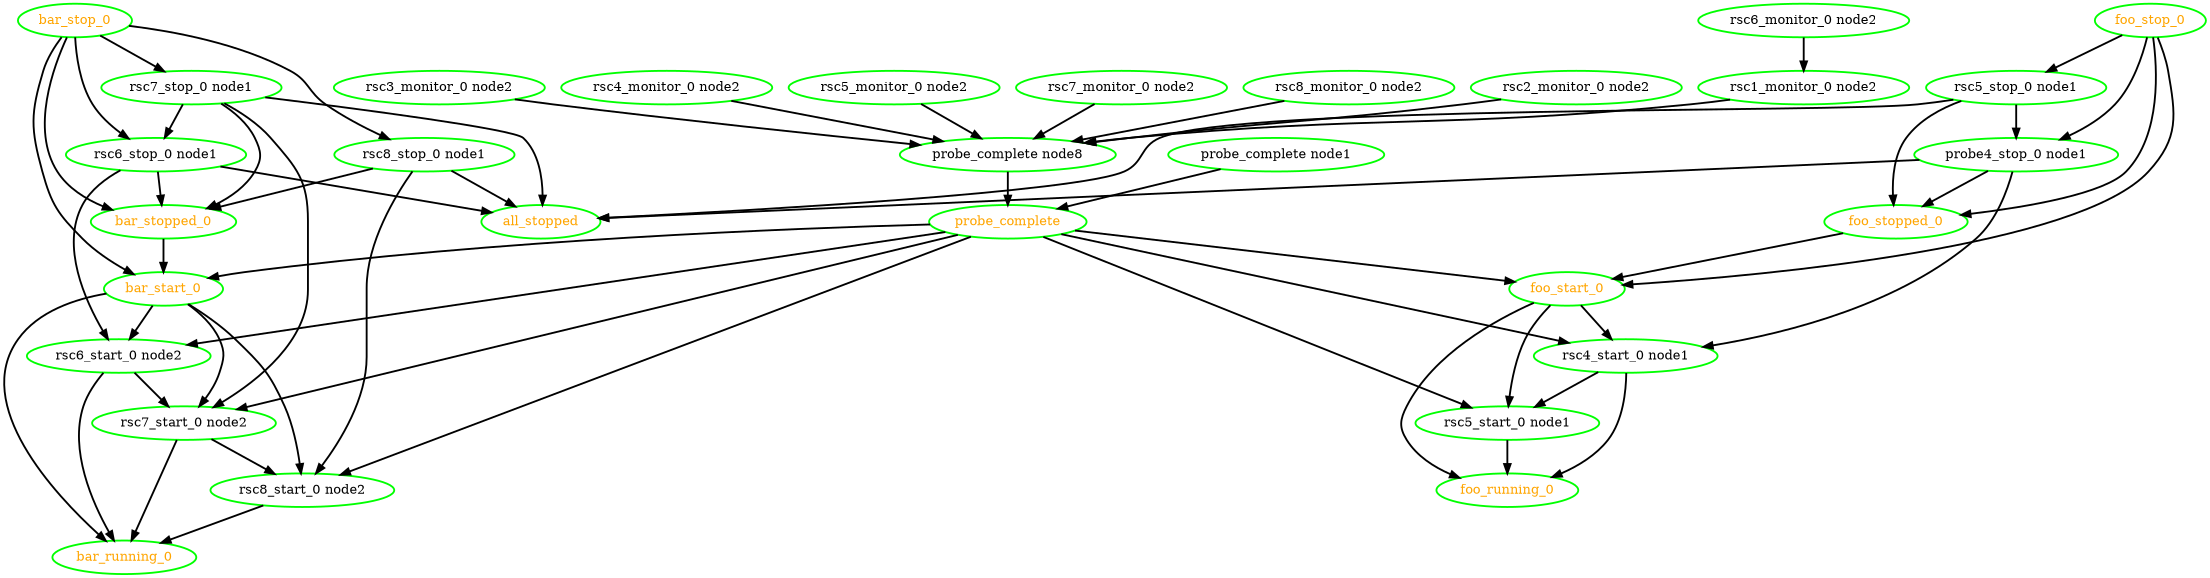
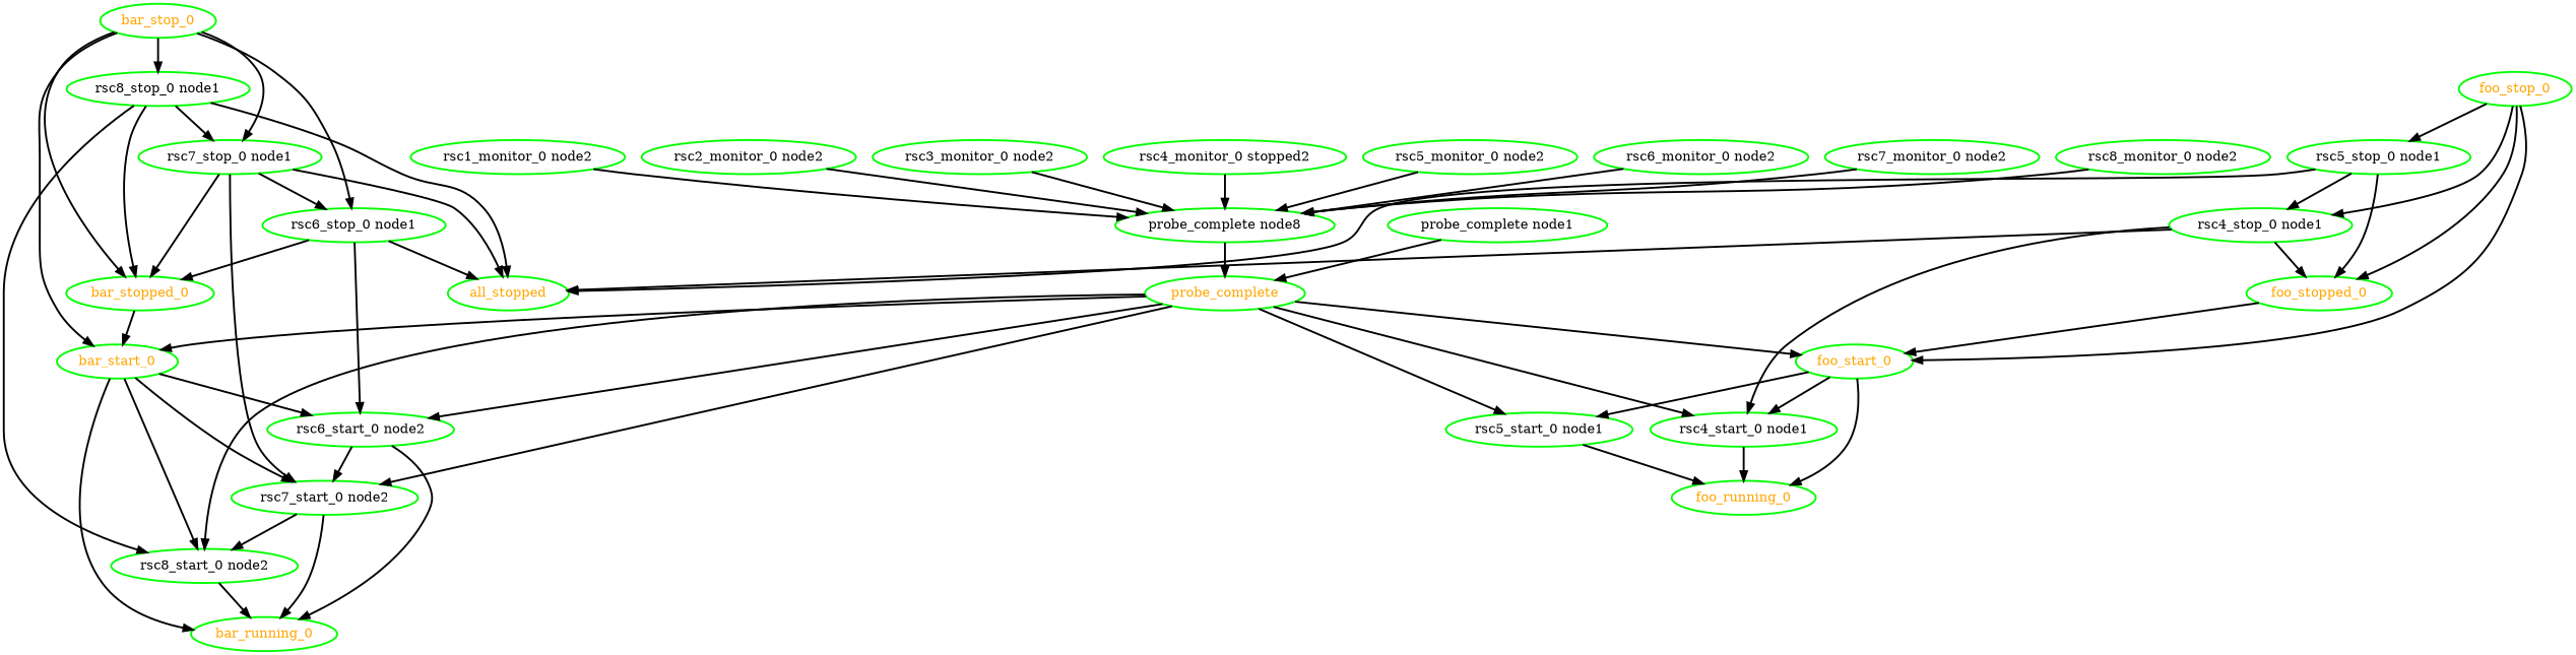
  digraph {
    node [color=green fontcolor=black style=bold]
    edge [style=bold]
    all_stopped [fontcolor=orange]
    bar_running_0 [fontcolor=orange]
    bar_start_0 [fontcolor=orange]
    "rsc6_start_0 node2"
    "rsc7_start_0 node2"
    "rsc8_start_0 node2"
    bar_stop_0 [fontcolor=orange]
    bar_stopped_0 [fontcolor=orange]
    "rsc6_stop_0 node1"
    "rsc7_stop_0 node1"
    "rsc8_stop_0 node1"
    foo_running_0 [fontcolor=orange]
    foo_start_0 [fontcolor=orange]
    "rsc4_start_0 node1"
    "rsc5_start_0 node1"
    foo_stop_0 [fontcolor=orange]
    foo_stopped_0 [fontcolor=orange]
-   "rsc4_stop_0 node1" [label="probe4_stop_0 node1"]
+   "rsc4_stop_0 node1"
    "rsc5_stop_0 node1"
    probe_complete [fontcolor=orange]
    "probe_complete node1"
    n22 [label="probe_complete node8"]
    "rsc1_monitor_0 node2"
    "rsc2_monitor_0 node2"
    "rsc3_monitor_0 node2"
-   "rsc4_monitor_0 node2"
+   "rsc4_monitor_0 node2" [label="rsc4_monitor_0 stopped2"]
    "rsc5_monitor_0 node2"
    "rsc6_monitor_0 node2"
    "rsc7_monitor_0 node2"
    "rsc8_monitor_0 node2"
    bar_start_0 -> bar_running_0
    bar_start_0 -> "rsc6_start_0 node2"
    bar_start_0 -> "rsc7_start_0 node2"
    bar_start_0 -> "rsc8_start_0 node2"
    "rsc6_start_0 node2" -> bar_running_0
    "rsc6_start_0 node2" -> "rsc7_start_0 node2"
    "rsc7_start_0 node2" -> bar_running_0
    "rsc7_start_0 node2" -> "rsc8_start_0 node2"
    "rsc8_start_0 node2" -> bar_running_0
    bar_stop_0 -> bar_start_0
    bar_stop_0 -> bar_stopped_0
    bar_stop_0 -> "rsc6_stop_0 node1"
    bar_stop_0 -> "rsc7_stop_0 node1"
    bar_stop_0 -> "rsc8_stop_0 node1"
    bar_stopped_0 -> bar_start_0
    "rsc6_stop_0 node1" -> all_stopped
    "rsc6_stop_0 node1" -> "rsc6_start_0 node2"
    "rsc6_stop_0 node1" -> bar_stopped_0
    "rsc7_stop_0 node1" -> all_stopped
    "rsc7_stop_0 node1" -> "rsc7_start_0 node2"
    "rsc7_stop_0 node1" -> bar_stopped_0
    "rsc7_stop_0 node1" -> "rsc6_stop_0 node1"
    "rsc8_stop_0 node1" -> all_stopped
    "rsc8_stop_0 node1" -> "rsc8_start_0 node2"
    "rsc8_stop_0 node1" -> bar_stopped_0
+   "rsc8_stop_0 node1" -> "rsc7_stop_0 node1"
    foo_start_0 -> foo_running_0
    foo_start_0 -> "rsc4_start_0 node1"
    foo_start_0 -> "rsc5_start_0 node1"
    "rsc4_start_0 node1" -> foo_running_0
-   "rsc4_start_0 node1" -> "rsc5_start_0 node1"
    "rsc5_start_0 node1" -> foo_running_0
    foo_stop_0 -> foo_start_0
    foo_stop_0 -> foo_stopped_0
    foo_stop_0 -> "rsc4_stop_0 node1"
    foo_stop_0 -> "rsc5_stop_0 node1"
    foo_stopped_0 -> foo_start_0
    "rsc4_stop_0 node1" -> all_stopped
    "rsc4_stop_0 node1" -> "rsc4_start_0 node1"
    "rsc4_stop_0 node1" -> foo_stopped_0
    "rsc5_stop_0 node1" -> all_stopped
    "rsc5_stop_0 node1" -> foo_stopped_0
    "rsc5_stop_0 node1" -> "rsc4_stop_0 node1"
    probe_complete -> bar_start_0
    probe_complete -> "rsc6_start_0 node2"
    probe_complete -> "rsc7_start_0 node2"
    probe_complete -> "rsc8_start_0 node2"
    probe_complete -> foo_start_0
    probe_complete -> "rsc4_start_0 node1"
    probe_complete -> "rsc5_start_0 node1"
    "probe_complete node1" -> probe_complete
    n22 -> probe_complete
    "rsc1_monitor_0 node2" -> n22
    "rsc2_monitor_0 node2" -> n22
    "rsc3_monitor_0 node2" -> n22
    "rsc4_monitor_0 node2" -> n22
    "rsc5_monitor_0 node2" -> n22
-   "rsc6_monitor_0 node2" -> "rsc1_monitor_0 node2"
+   "rsc6_monitor_0 node2" -> n22
    "rsc7_monitor_0 node2" -> n22
    "rsc8_monitor_0 node2" -> n22
  }
